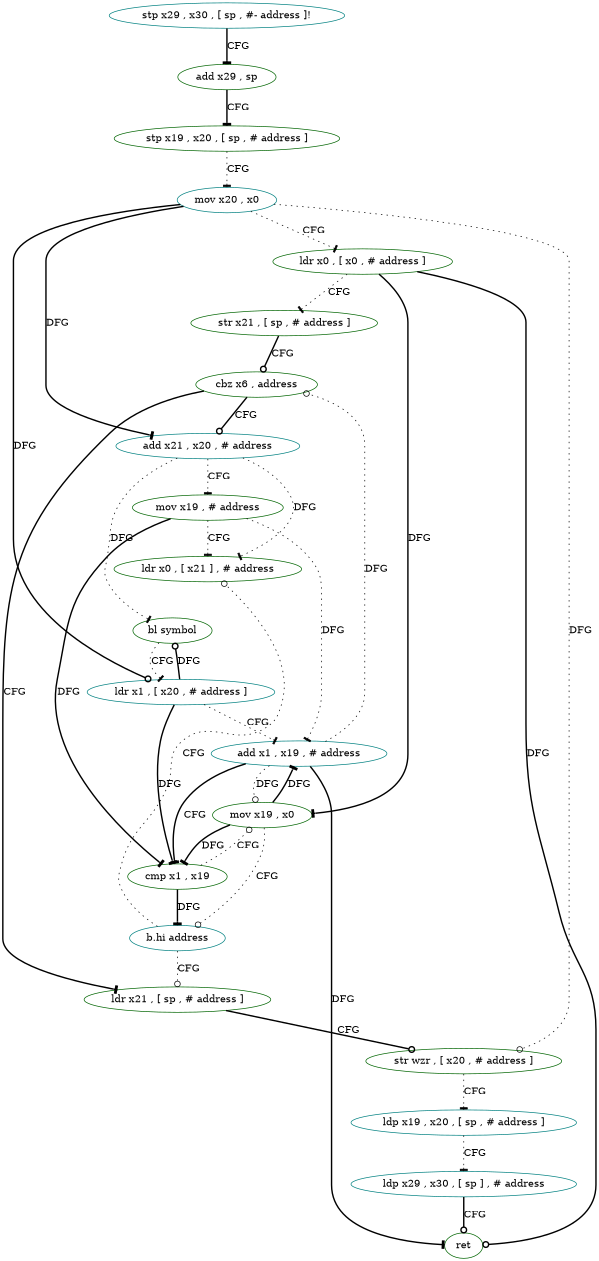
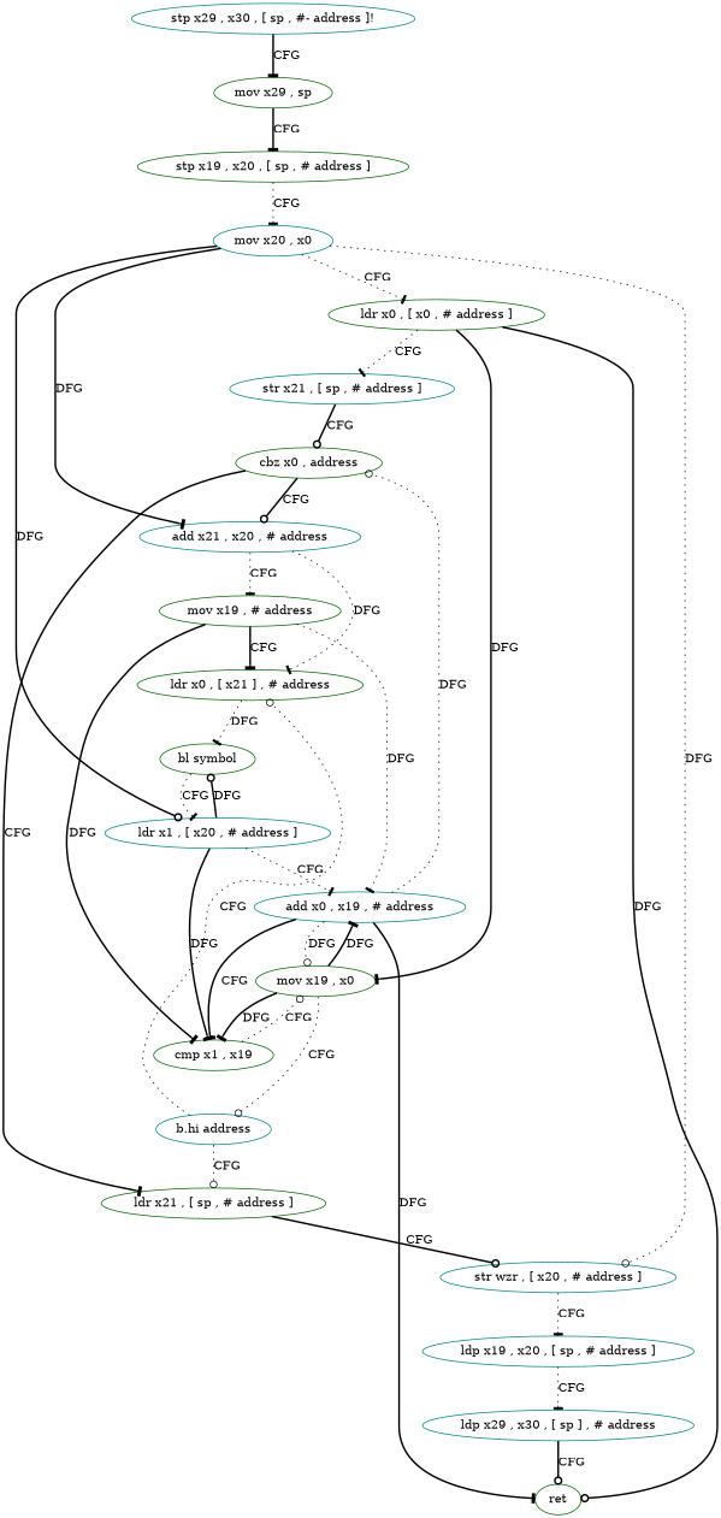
  digraph {
    node [color=darkgreen]
    edge [arrowhead=tee style=bold]
    n1 [color=teal label="stp x29 , x30 , [ sp , #- address ]!"]
-   n2 [label="add x29 , sp"]
+   n2 [label="mov x29 , sp"]
    n3 [label="stp x19 , x20 , [ sp , # address ]"]
    n4 [color=teal label="mov x20 , x0"]
    n5 [label="ldr x0 , [ x0 , # address ]"]
    n6 [color=teal label="add x21 , x20 , # address"]
-   n7 [label="str wzr , [ x20 , # address ]"]
+   n7 [color=teal label="str wzr , [ x20 , # address ]"]
    n8 [color=teal label="ldr x1 , [ x20 , # address ]"]
-   n9 [label="str x21 , [ sp , # address ]"]
+   n9 [color=teal label="str x21 , [ sp , # address ]"]
    n10 [label=ret]
    n11 [label="mov x19 , x0"]
    n12 [label="mov x19 , # address"]
    n13 [label="ldr x0 , [ x21 ] , # address"]
    n14 [color=teal label="ldp x19 , x20 , [ sp , # address ]"]
-   n15 [color=teal label="add x1 , x19 , # address"]
+   n15 [color=teal label="add x0 , x19 , # address"]
    n16 [label="cmp x1 , x19"]
    n17 [label="bl symbol"]
-   n18 [label="cbz x6 , address"]
+   n18 [label="cbz x0 , address"]
    n19 [label="ldr x21 , [ sp , # address ]"]
    n20 [color=teal label="b.hi address"]
    n21 [color=teal label="ldp x29 , x30 , [ sp ] , # address"]
    n1 -> n2 [label=CFG]
    n2 -> n3 [label=CFG]
    n3 -> n4 [label=CFG style=dotted]
    n4 -> n5 [label=CFG style=dotted]
    n4 -> n6 [label=DFG]
    n4 -> n7 [arrowhead=odot label=DFG style=dotted]
    n4 -> n8 [arrowhead=odot label=DFG]
    n5 -> n9 [label=CFG style=dotted]
    n5 -> n10 [arrowhead=odot label=DFG]
    n5 -> n11 [label=DFG]
    n6 -> n12 [label=CFG style=dotted]
    n6 -> n13 [label=DFG style=dotted]
    n7 -> n14 [label=CFG style=dotted]
    n8 -> n15 [label=CFG style=dotted]
    n8 -> n16 [label=DFG]
    n8 -> n17 [arrowhead=odot label=DFG]
    n9 -> n18 [arrowhead=odot label=CFG]
    n11 -> n15 [label=DFG]
    n11 -> n16 [label=DFG]
    n11 -> n20 [arrowhead=odot label=CFG style=dotted]
-   n12 -> n13 [label=CFG style=dotted]
+   n12 -> n13 [label=CFG]
    n12 -> n15 [label=DFG style=dotted]
    n12 -> n16 [label=DFG]
-   n6 -> n17 [label=DFG style=dotted]
+   n13 -> n17 [label=DFG style=dotted]
    n14 -> n21 [label=CFG style=dotted]
    n15 -> n10 [label=DFG]
    n15 -> n11 [arrowhead=odot label=DFG style=dotted]
    n15 -> n16 [label=CFG]
    n15 -> n18 [arrowhead=odot label=DFG style=dotted]
    n16 -> n11 [arrowhead=odot label=CFG style=dotted]
-   n16 -> n20 [label=DFG]
    n17 -> n8 [label=CFG style=dotted]
    n18 -> n6 [arrowhead=odot label=CFG]
    n18 -> n19 [label=CFG]
    n19 -> n7 [arrowhead=odot label=CFG]
    n20 -> n13 [arrowhead=odot label=CFG style=dotted]
    n20 -> n19 [arrowhead=odot label=CFG style=dotted]
    n21 -> n10 [arrowhead=odot label=CFG]
  }
